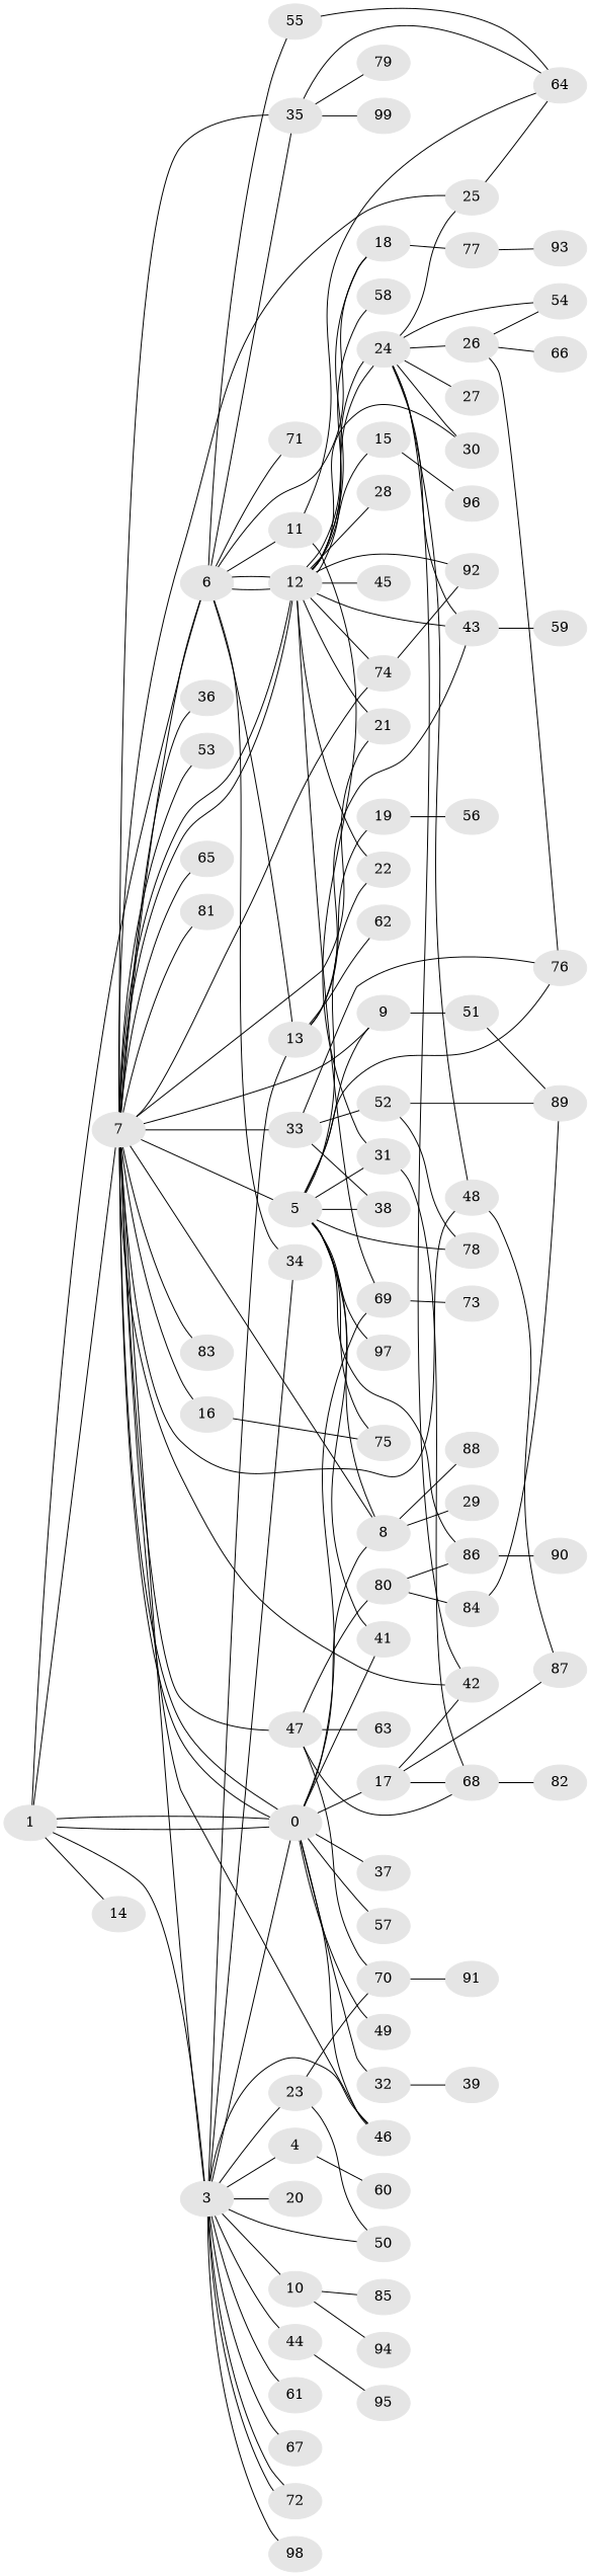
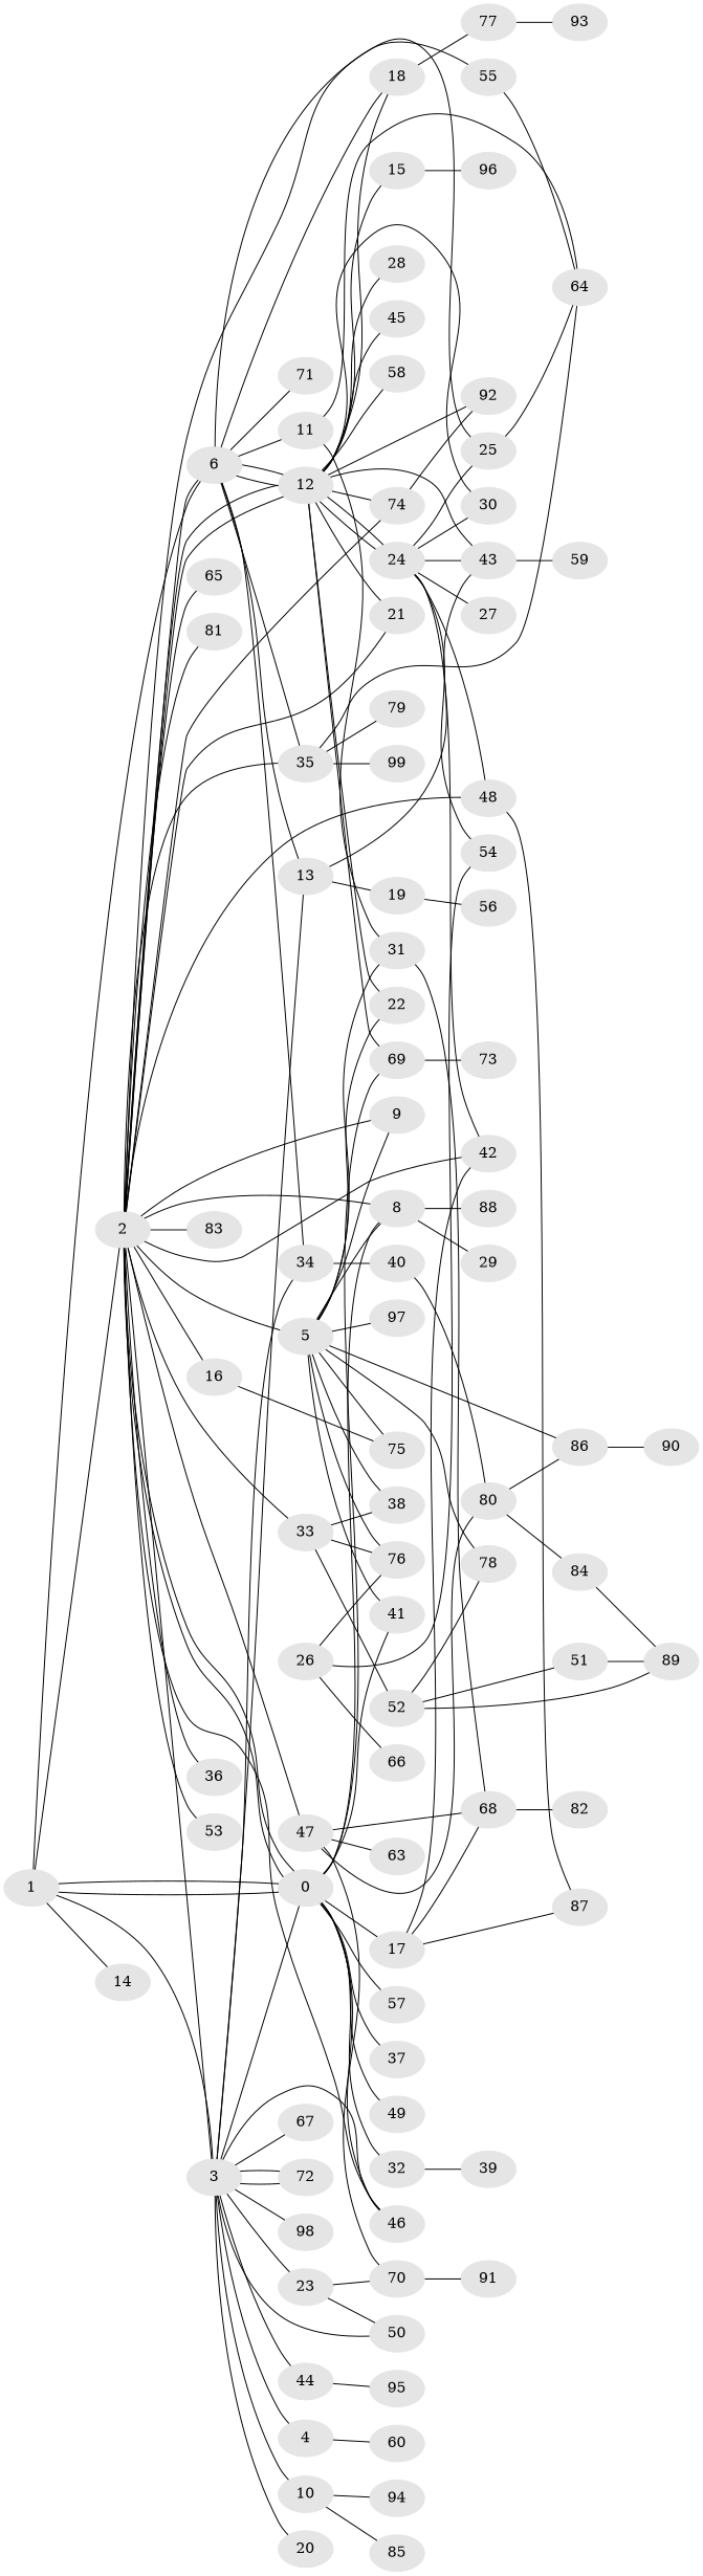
  graph {
    rankdir=LR
    node [color=gray90 style=filled]
    1
-   2 [label=7]
+   2
    3
    6
    n5 [label=0]
    14
    5
    8
    9
    12
    16
    21
    25
    33
    35
    36
    42
    46
    47
    48
    53
    65
    74
    81
    83
    4
    10
    13
    20
    23
    34
    44
    50
-   61
    67
    72
    98
    55
    11
    18
    71
    41
    17
    32
    37
    49
    57
    69
    22
    31
    38
    75
    76
    78
    86
    97
    29
    88
    51
    15
    24
    28
    30
    43
    45
    58
    92
    64
    52
    79
    99
    68
    70
    80
    63
    87
    60
    85
    94
    19
-   62
+   40
    95
    90
    77
    39
    73
    89
    96
    26
    27
    54
    59
    56
    82
    93
    91
    66
    84
    1 -- 2
    1 -- 3
    1 -- 6
    1 -- n5
    1 -- n5
    1 -- 14
    2 -- 3
    2 -- 6
    2 -- n5
    2 -- n5
    2 -- 5
    2 -- 8
    2 -- 9
    2 -- 12
    2 -- 12
    2 -- 16
    2 -- 21
    2 -- 25
    2 -- 33
    2 -- 35
    2 -- 36
    2 -- 42
    2 -- 46
    2 -- 47
    2 -- 48
    2 -- 53
    2 -- 65
    2 -- 74
    2 -- 81
    2 -- 83
    3 -- n5
    3 -- 46
    3 -- 4
    3 -- 10
    3 -- 13
    3 -- 20
    3 -- 23
    3 -- 34
    3 -- 44
    3 -- 50
-   3 -- 61
    3 -- 67
    3 -- 72
    3 -- 72
    3 -- 98
    6 -- 12
    6 -- 12
    6 -- 35
    6 -- 13
    6 -- 34
    6 -- 55
    6 -- 11
    6 -- 18
    6 -- 71
    n5 -- 8
    n5 -- 46
    n5 -- 41
    n5 -- 17
    n5 -- 32
    n5 -- 37
    n5 -- 49
    n5 -- 57
    n5 -- 69
    5 -- 8
    5 -- 9
    5 -- 41
    5 -- 22
    5 -- 31
    5 -- 38
    5 -- 75
    5 -- 76
    5 -- 78
    5 -- 86
    5 -- 97
    8 -- 29
    8 -- 88
-   9 -- 51
+   52 -- 51
    12 -- 21
    12 -- 74
    12 -- 18
    12 -- 69
    12 -- 22
    12 -- 15
    12 -- 24
    12 -- 24
    12 -- 28
    12 -- 30
    12 -- 43
    12 -- 45
    12 -- 58
    12 -- 92
    16 -- 75
    25 -- 64
    33 -- 38
    33 -- 76
    33 -- 52
    35 -- 64
    35 -- 79
    35 -- 99
    47 -- 68
    47 -- 70
    47 -- 80
    47 -- 63
    48 -- 87
    74 -- 92
    4 -- 60
    10 -- 85
    10 -- 94
    13 -- 43
    13 -- 19
-   13 -- 62
    23 -- 50
    23 -- 70
+   34 -- 40
    44 -- 95
    55 -- 64
    11 -- 31
    11 -- 64
    18 -- 77
    17 -- 42
    17 -- 68
    17 -- 87
    32 -- 39
    69 -- 73
    31 -- 68
    86 -- 90
    51 -- 89
    15 -- 96
    24 -- 25
    24 -- 42
    24 -- 48
    24 -- 30
    24 -- 43
-   24 -- 26
    24 -- 27
    24 -- 54
    43 -- 59
    52 -- 78
    52 -- 89
    68 -- 82
    70 -- 91
    80 -- 86
    80 -- 84
    19 -- 56
+   40 -- 80
    77 -- 93
    26 -- 76
    26 -- 54
    26 -- 66
    84 -- 89
  }
